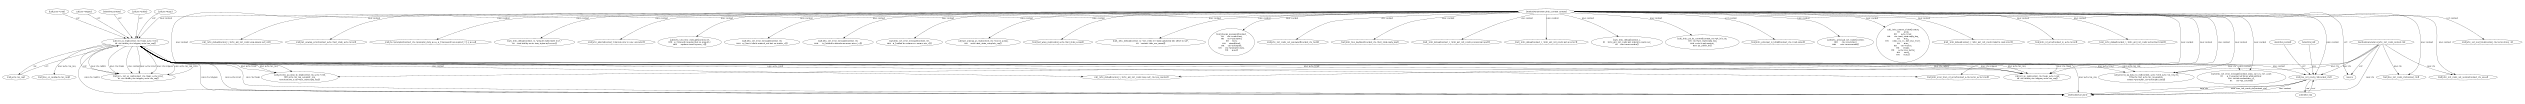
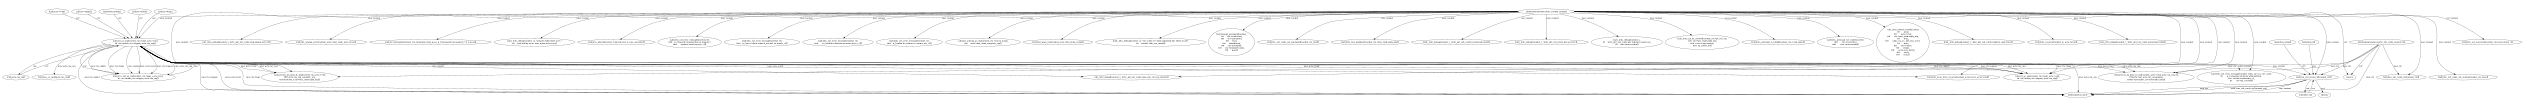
  digraph {
    fontname="Fira Sans"
    node [fontname="Fira Sans"]
    edge [fontname="Fira Sans"]
    n1 [label="(Call,free_init_creds_ctx(context, ctx))"]
    n2 [label="(MethodReturn,RET)"]
+   n3 [label="(Block,)"]
    n4 [label="(Identifier,ctx)"]
    n5 [label="(Call,init_as_req(context, ctx->flags, &ctx->cred,\n\t\t\t  ctx->addrs, ctx->etypes, &ctx->as_req))"]
    n6 [label="(Call,krb5_set_error_message(context, KRB5_GET_IN_TKT_LOOP,\n\t\t\t       N_(\"Looping %d times while getting \"\n\t\t\t\t  \"initial credentials\", \"\"),\n\t\t\t       ctx->pa_counter))"]
    n7 [label="(Call,&ctx->as_req)"]
    n8 [label="(Call,free_AS_REQ(&ctx->as_req))"]
    n9 [label="(Call,ret = init_as_req(context, ctx->flags, &ctx->cred,\n\t\t\t  ctx->addrs, ctx->etypes, &ctx->as_req))"]
    n10 [label="(Call,process_pa_data_to_md(context, &ctx->cred, &ctx->as_req, ctx,\n\t\t\t\t&ctx->md, &ctx->as_req.padata,\n\t\t\t\tctx->prompter, ctx->prompter_data))"]
    n11 [label="(Call,process_pa_data_to_key(context, ctx, &ctx->cred,\n\t\t\t\t\t &ctx->as_req, &rep.kdc_rep,\n\t\t\t\t\t hostinfo, &ctx->fast_state.reply_key))"]
    n12 [label="(Call,krb5_error_from_rd_error(context, &ctx->error, &ctx->cred))"]
    n13 [label="(Call,_krb5_debug(context, 5, \"krb5_get_init_creds: loop %d\", ctx->pa_counter))"]
    n14 [label="(Call,init_as_req(context, ctx->flags, &ctx->cred,\n\t\t\t  ctx->addrs, ctx->etypes, &ctx->as_req))"]
    n15 [label="(MethodParameterIn,krb5_context context)"]
    n16 [label="(Call,krb5_set_real_time(context, ctx->error.stime, -1))"]
    n17 [label="(Call,_krb5_debug(context, 5, \"krb5_get_init_creds: KRB-ERROR %d\", ret))"]
    n18 [label="(Call,fast_unwrap_error(context, &ctx->fast_state, &ctx->error))"]
    n19 [label="(Call,ctx->prompter(context, ctx->prompter_data, NULL, N_(\"Password has expired\", \"\"), 0, NULL))"]
    n20 [label="(Call,_krb5_debug(context, 10, \"preauth failed with FAST, \"\n\t\t\t    \"and told by KD or user, trying w/o FAST\"))"]
    n21 [label="(Call,krb5_abortx(context, \"internal error in ASN.1 encoder\"))"]
    n22 [label="(Call,krb5_set_error_message(context, ret,\n\t\t\t\t\t   N_(\"Preauth required but no preauth \"\n\t\t\t\t\t      \"options send by KDC\", \"\")))"]
    n23 [label="(Call,krb5_set_error_message(context, ret,\n\t\t\t\t\t   N_(\"Got a client referral, not but no realm\", \"\")))"]
    n24 [label="(Call,krb5_set_error_message(context, ret,\n\t\t\t\t\t       N_(\"Failed to decode METHOD-DATA\", \"\")))"]
    n25 [label="(Call,krb5_set_error_message(context, ret,\n\t\t\t\t\t   N_(\"Failed to confirm PA-PKINIT-KX\", \"\")))"]
    n26 [label="(Call,fast_unwrap_as_rep(context, ctx->nonce, &data,\n\t\t\t\t     &ctx->fast_state, &rep.kdc_rep))"]
    n27 [label="(Call,fast_wrap_req(context, &ctx->fast_state, &req2))"]
    n28 [label="(Call,_krb5_debug(context, 10, \"init_creds: err skew updateing kdc offset to %d\",\n\t\t\t    context->kdc_sec_offset))"]
    n29 [label="(Call,change_password(context,\n\t\t\t\t      ctx->cred.client,\n\t\t\t\t      ctx->password,\n\t\t\t\t      buf2,\n\t\t\t\t      sizeof(buf2),\n\t\t\t\t      ctx->prompter,\n\t\t\t\t      ctx->prompter_data,\n\t\t\t\t      NULL))"]
    n30 [label="(Call,krb5_init_creds_set_password(context, ctx, buf2))"]
    n31 [label="(Call,krb5_free_keyblock(context, ctx->fast_state.reply_key))"]
    n32 [label="(Call,_krb5_debug(context, 5, \"krb5_get_init_creds: processing input\"))"]
    n33 [label="(Call,_krb5_debug(context, 5, \"krb5_get_init_creds: got an error\"))"]
    n34 [label="(Call,_krb5_debug(context, 5,\n\t\t\t    \"krb5_get_init_creds: got referal to realm %s\",\n\t\t\t    *ctx->error.crealm))"]
    n35 [label="(Call,_krb5_pk_kx_confirm(context, ctx->pk_init_ctx,\n\t\t\t\t\t  ctx->fast_state.reply_key,\n\t\t\t\t\t  &ctx->cred.session,\n\t\t\t\t\t  pa_pkinit_kx))"]
    n36 [label="(Call,krb5_principal_is_krbtgt(context, ctx->cred.server))"]
    n37 [label="(Call,krb5_principal_set_realm(context,\n\t\t\t\t\t       ctx->cred.client,\n\t\t\t\t\t       *ctx->error.crealm))"]
    n38 [label="(Call,free_init_creds_ctx(context, ctx))"]
    n39 [label="(Call,krb5_init_creds_set_service(context, ctx, NULL))"]
    n40 [label="(Call,_krb5_extract_ticket(context,\n\t\t\t\t       &rep,\n\t\t\t\t       &ctx->cred,\n\t\t\t\t       ctx->fast_state.reply_key,\n\t\t\t\t       NULL,\n\t\t\t\t       KRB5_KU_AS_REP_ENC_PART,\n\t\t\t\t       NULL,\n\t\t\t\t       ctx->nonce,\n\t\t\t\t       eflags,\n \t\t\t\t       &ctx->req_buffer,\n \t\t\t\t       NULL,\n \t\t\t\t       NULL))"]
    n41 [label="(Call,_krb5_debug(context, 5, \"krb5_get_init_creds: failed to read error\"))"]
    n42 [label="(Call,krb5_rd_error(context, in, &ctx->error))"]
    n43 [label="(Call,_krb5_debug(context, 5, \"krb5_get_init_creds: extracting ticket\"))"]
    n44 [label=1006114]
    n45 [label="(MethodParameterIn,krb5_init_creds_context ctx)"]
    n46 [label="(Call,&ctx->cred)"]
    n47 [label="(Call,ctx->etypes)"]
    n48 [label="(Identifier,context)"]
    n49 [label="(Identifier,context)"]
    n50 [label="(Identifier,ret)"]
    n51 [label="(Call,ctx->addrs)"]
    n52 [label="(Call,ctx->flags)"]
    n1 -> n2 [label="DDG: ctx"]
    n1 -> n2 [label="DDG: free_init_creds_ctx(context, ctx)"]
    n1 -> n2 [label="DDG: context"]
+   n1 -> n3 [label="AST: "]
    n1 -> n4 [label="CFG: "]
    n4 -> n1 [label="AST: "]
    n5 -> n1 [label="DDG: context"]
    n5 -> n2 [label="DDG: &ctx->as_req"]
    n5 -> n2 [label="DDG: &ctx->cred"]
    n5 -> n2 [label="DDG: ctx->addrs"]
    n5 -> n2 [label="DDG: ctx->etypes"]
    n5 -> n2 [label="DDG: ctx->flags"]
    n5 -> n6 [label="DDG: context"]
    n5 -> n7 [label="CFG: "]
    n5 -> n8 [label="DDG: &ctx->as_req"]
    n5 -> n9 [label="AST: "]
    n5 -> n9 [label="DDG: ctx->addrs"]
    n5 -> n9 [label="DDG: ctx->flags"]
    n5 -> n9 [label="DDG: context"]
    n5 -> n9 [label="DDG: &ctx->cred"]
    n5 -> n9 [label="DDG: ctx->etypes"]
    n5 -> n9 [label="DDG: &ctx->as_req"]
    n5 -> n10 [label="DDG: &ctx->cred"]
    n5 -> n10 [label="DDG: &ctx->as_req"]
    n5 -> n11 [label="DDG: &ctx->cred"]
    n5 -> n11 [label="DDG: &ctx->as_req"]
    n5 -> n12 [label="DDG: &ctx->cred"]
    n5 -> n13 [label="DDG: context"]
    n5 -> n14 [label="DDG: ctx->flags"]
    n5 -> n14 [label="DDG: &ctx->cred"]
    n5 -> n14 [label="DDG: ctx->addrs"]
    n5 -> n14 [label="DDG: ctx->etypes"]
    n5 -> n14 [label="DDG: &ctx->as_req"]
    n7 -> n5 [label="AST: "]
    n9 -> n5 [label="CFG: "]
    n15 -> n1 [label="DDG: context"]
    n15 -> n5 [label="DDG: context"]
    n15 -> n6 [label="DDG: context"]
    n15 -> n10 [label="DDG: context"]
    n15 -> n11 [label="DDG: context"]
    n15 -> n12 [label="DDG: context"]
    n15 -> n13 [label="DDG: context"]
    n15 -> n14 [label="DDG: context"]
    n15 -> n16 [label="AST: context"]
    n15 -> n17 [label="DDG: context"]
    n15 -> n18 [label="DDG: context"]
    n15 -> n19 [label="DDG: context"]
    n15 -> n20 [label="DDG: context"]
    n15 -> n21 [label="DDG: context"]
    n15 -> n22 [label="DDG: context"]
    n15 -> n23 [label="DDG: context"]
    n15 -> n24 [label="DDG: context"]
    n15 -> n25 [label="DDG: context"]
    n15 -> n26 [label="DDG: context"]
    n15 -> n27 [label="DDG: context"]
    n15 -> n28 [label="DDG: context"]
    n15 -> n29 [label="DDG: context"]
    n15 -> n30 [label="CFG: context"]
    n15 -> n31 [label="DDG: context"]
    n15 -> n32 [label="DDG: context"]
    n15 -> n33 [label="DDG: context"]
    n15 -> n34 [label="DDG: context"]
    n15 -> n35 [label="DDG: context"]
    n15 -> n36 [label="AST: context"]
    n15 -> n37 [label="DDG: context"]
    n15 -> n38 [label="DDG: context"]
    n15 -> n39 [label="DDG: context"]
    n15 -> n40 [label="DDG: context"]
    n15 -> n41 [label="DDG: context"]
    n15 -> n42 [label="DDG: context"]
    n15 -> n43 [label="DDG: context"]
    n15 -> n44 [label="AST: "]
    n45 -> n1 [label="DDG: ctx"]
    n45 -> n2 [label="DDG: ctx"]
    n45 -> n10 [label="DDG: ctx"]
    n45 -> n11 [label="DDG: ctx"]
    n45 -> n38 [label="DDG: ctx"]
-   n45 -> n39 [label="DDG: ctx"]
    n45 -> n44 [label="AST: "]
    n46 -> n5 [label="AST: "]
    n47 -> n5 [label="AST: "]
    n48 -> n5 [label="AST: "]
    n49 -> n1 [label="AST: "]
    n50 -> n1 [label="CFG: "]
    n51 -> n5 [label="AST: "]
    n52 -> n5 [label="AST: "]
  }
